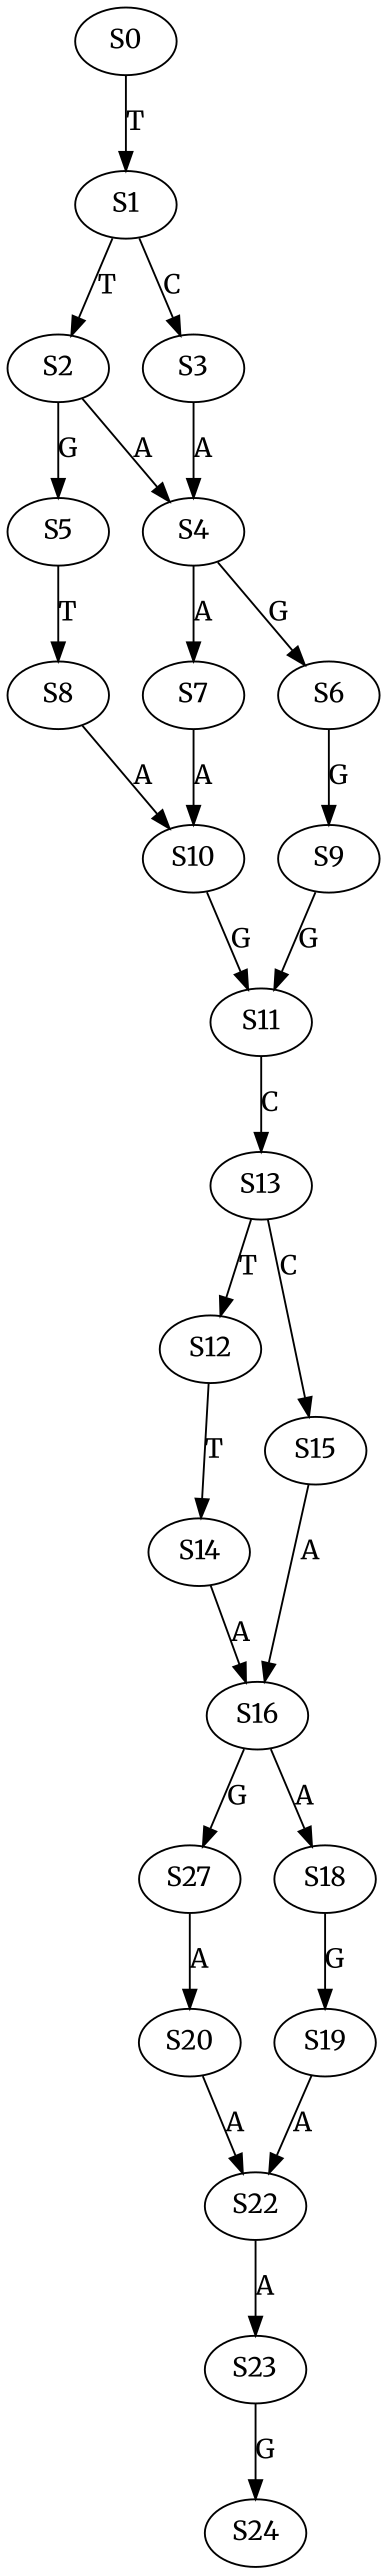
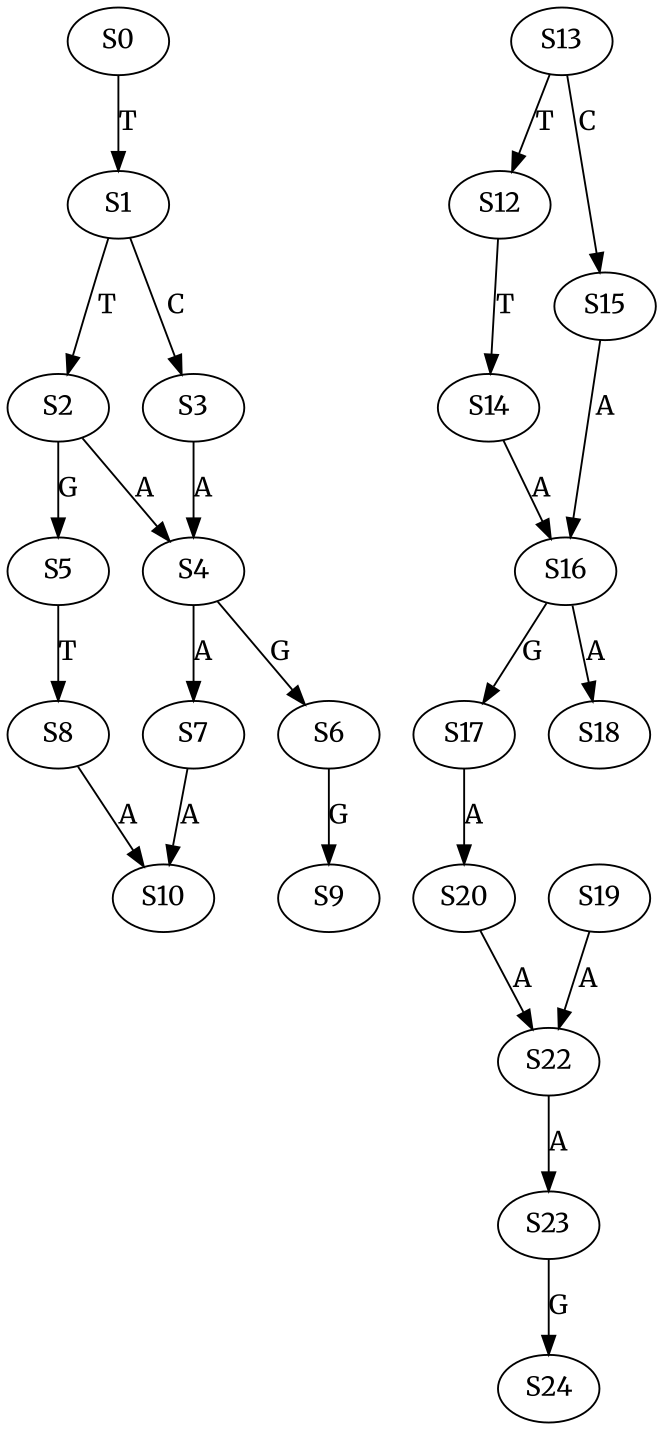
  strict digraph {
    fontname=Merriweather
    node [fontname=Merriweather]
    edge [fontname=Merriweather]
    S0
    S1
    S2
    S3
    S4
    S5
    S6
    S7
    S8
    S9
    S10
-   S11
    S13
    S12
    S14
    S15
    S16
-   S17 [label=S27]
+   S17
    S18
    S20
    S19
    S22
    S23
    S24
    S0 -> S1 [label=T]
    S1 -> S2 [label=T]
    S1 -> S3 [label=C]
    S2 -> S4 [label=A]
    S2 -> S5 [label=G]
    S3 -> S4 [label=A]
    S4 -> S6 [label=G]
    S4 -> S7 [label=A]
    S5 -> S8 [label=T]
    S6 -> S9 [label=G]
    S7 -> S10 [label=A]
    S8 -> S10 [label=A]
-   S9 -> S11 [label=G]
-   S10 -> S11 [label=G]
-   S11 -> S13 [label=C]
    S13 -> S12 [label=T]
    S13 -> S15 [label=C]
    S12 -> S14 [label=T]
    S14 -> S16 [label=A]
    S15 -> S16 [label=A]
    S16 -> S17 [label=G]
    S16 -> S18 [label=A]
    S17 -> S20 [label=A]
-   S18 -> S19 [label=G]
    S20 -> S22 [label=A]
    S19 -> S22 [label=A]
    S22 -> S23 [label=A]
    S23 -> S24 [label=G]
  }
